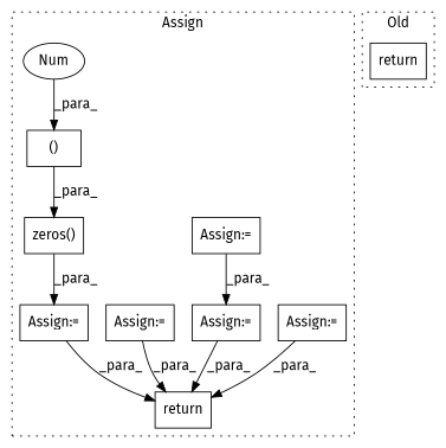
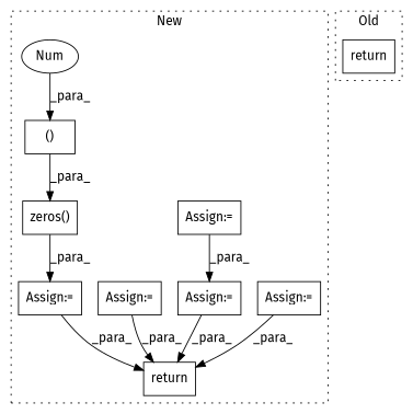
  digraph {
    fontname="Fira Sans"
    node [a=68 l=3 shape=box fontname="Fira Sans"]
    edge [fontname="Fira Sans"]
    n1 [a=75 l="12,1" label="zeros()" s="5053,5081"]
    n2 [label="Assign:=" s=4969]
    n3 [a=93 l=7 label=return s=5325]
    n4 [label="Assign:=" s=5174]
    n5 [label="Assign:=" s=4922]
    n6 [a=54 label="()" s=5077]
    n7 [label="Assign:=" s=4885]
    n8 [label="Assign:=" s=5124]
    n9 [a=76 l=1 label=Num s=5079 shape=ellipse]
    n10 [a=93 l=7 label=return s=4965]
    subgraph cluster_1 {
-     label=Assign
+     label=New
      style=dotted
      n1
      n2
      n3
      n4
      n5
      n6
      n7
      n8
      n9
    }
    subgraph cluster_2 {
      label=Old
      style=dotted
      n10
    }
    n1 -> n2 [label=_para_]
    n2 -> n3 [label=_para_]
    n4 -> n3 [label=_para_]
    n5 -> n3 [label=_para_]
    n6 -> n1 [label=_para_]
    n7 -> n5 [label=_para_]
    n8 -> n3 [label=_para_]
    n9 -> n6 [label=_para_]
  }
